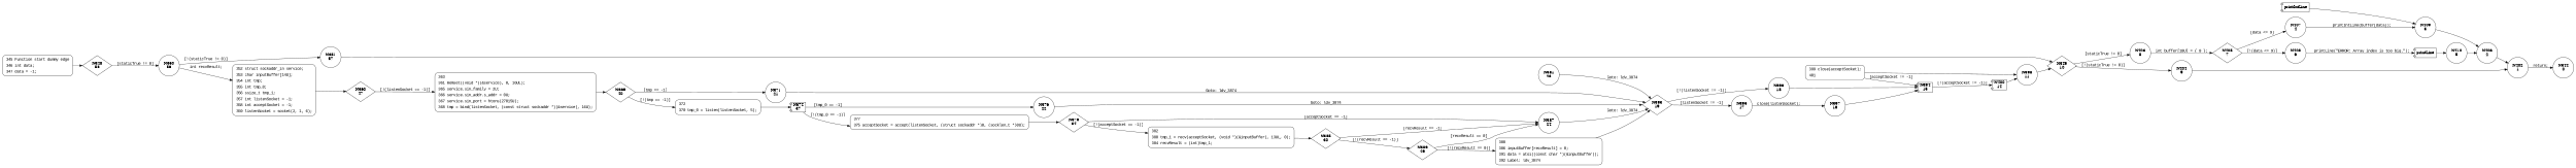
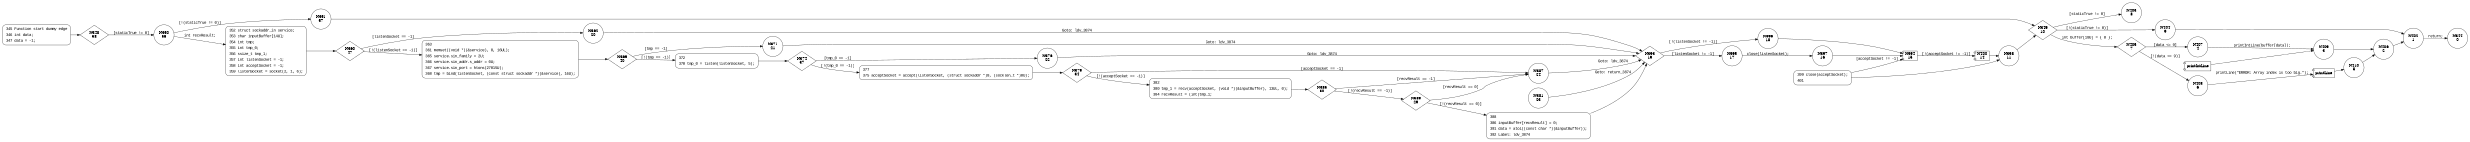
  digraph {
    rankdir=LR
    node [shape=circle]
    edge [fontname="Courier New"]
    n1 [label="N348\n58" shape=diamond]
    n2 [label="N350\n56"]
    n3 [label="N351\n57"]
    n4 [fillcolor=white fontname="Courier New" label=<<table border="0" cellborder="0" cellpadding="3" bgcolor="white"><tr><td align="right">352</td><td align="left">struct sockaddr_in service;</td></tr><tr><td align="right">353</td><td align="left">char inputBuffer[14U];</td></tr><tr><td align="right">354</td><td align="left">int tmp;</td></tr><tr><td align="right">355</td><td align="left">int tmp_0;</td></tr><tr><td align="right">356</td><td align="left">ssize_t tmp_1;</td></tr><tr><td align="right">357</td><td align="left">int listenSocket = -1;</td></tr><tr><td align="right">358</td><td align="left">int acceptSocket = -1;</td></tr><tr><td align="right">359</td><td align="left">listenSocket = socket(2, 1, 6);</td></tr></table>> penwidth=1 shape=Mrecord style="filled,bold"]
    n5 [label="N349\n10" shape=diamond]
    n6 [label="N360\n47" shape=diamond]
    n7 [label="N403\n8"]
    n8 [label="N404\n9"]
    n9 [label="N405\n7" shape=diamond]
    n10 [label="N402\n1"]
    n11 [label="N407\n4"]
    n12 [label="N408\n6"]
    n13 [label="N344\n0"]
    n14 [label="N409\n3"]
    n15 [label=printLine shape=component]
    n16 [label=printIntLine shape=component]
    n17 [label="N410\n5"]
    n18 [label="N406\n2"]
+   n19 [label="N362\n20"]
    n20 [fillcolor=white fontname="Courier New" label=<<table border="0" cellborder="0" cellpadding="3" bgcolor="white"><tr><td align="right">363</td><td align="left"></td></tr><tr><td align="right">361</td><td align="left">memset((void *)(&amp;service), 0, 16UL);</td></tr><tr><td align="right">365</td><td align="left">service.sin_family = 2U;</td></tr><tr><td align="right">366</td><td align="left">service.sin_addr.s_addr = 0U;</td></tr><tr><td align="right">367</td><td align="left">service.sin_port = htons(27015U);</td></tr><tr><td align="right">368</td><td align="left">tmp = bind(listenSocket, (const struct sockaddr *)(&amp;service), 16U);</td></tr></table>> penwidth=1 shape=Mrecord style="filled,bold"]
    n21 [label="N393\n19" shape=diamond]
    n22 [label="N369\n40" shape=diamond]
    n23 [label="N395\n17"]
    n24 [label="N396\n18"]
    n25 [label="N371\n21"]
    n26 [fillcolor=white fontname="Courier New" label=<<table border="0" cellborder="0" cellpadding="3" bgcolor="white"><tr><td align="right">372</td><td align="left"></td></tr><tr><td align="right">370</td><td align="left">tmp_0 = listen(listenSocket, 5);</td></tr></table>> penwidth=1 shape=Mrecord style="filled,bold"]
-   n27 [label="N374\n37" shape=component]
+   n27 [label="N374\n37" shape=diamond]
    n28 [label="N376\n22"]
    n29 [fillcolor=white fontname="Courier New" label=<<table border="0" cellborder="0" cellpadding="3" bgcolor="white"><tr><td align="right">377</td><td align="left"></td></tr><tr><td align="right">375</td><td align="left">acceptSocket = accept(listenSocket, (struct sockaddr *)0, (socklen_t *)0U);</td></tr></table>> penwidth=1 shape=Mrecord style="filled,bold"]
    n30 [label="N379\n34" shape=diamond]
    n31 [fillcolor=white fontname="Courier New" label=<<table border="0" cellborder="0" cellpadding="3" bgcolor="white"><tr><td align="right">382</td><td align="left"></td></tr><tr><td align="right">380</td><td align="left">tmp_1 = recv(acceptSocket, (void *)(&amp;inputBuffer), 13UL, 0);</td></tr><tr><td align="right">384</td><td align="left">recvResult = (int)tmp_1;</td></tr></table>> penwidth=1 shape=Mrecord style="filled,bold"]
    n32 [label="N387\n24"]
    n33 [label="N381\n23"]
    n34 [label="N385\n30" shape=diamond]
    n35 [label="N389\n29" shape=diamond]
    n36 [fillcolor=white fontname="Courier New" label=<<table border="0" cellborder="0" cellpadding="3" bgcolor="white"><tr><td align="right">388</td><td align="left"></td></tr><tr><td align="right">386</td><td align="left">inputBuffer[recvResult] = 0;</td></tr><tr><td align="right">391</td><td align="left">data = atoi((const char *)(&amp;inputBuffer));</td></tr><tr><td align="right">392</td><td align="left">Label: ldv_3874</td></tr></table>> penwidth=1 shape=Mrecord style="filled,bold"]
    n37 [label="N397\n16"]
    n38 [label="N394\n15" shape=component]
    n39 [label="N400\n14" shape=component]
    n40 [fillcolor=white fontname="Courier New" label=<<table border="0" cellborder="0" cellpadding="3" bgcolor="white"><tr><td align="right">399</td><td align="left">close(acceptSocket);</td></tr><tr><td align="right">401</td><td align="left"></td></tr></table>> penwidth=1 shape=Mrecord style="filled,bold"]
    n41 [label="N398\n11"]
    n42 [fillcolor=white fontname="Courier New" label=<<table border="0" cellborder="0" cellpadding="3" bgcolor="white"><tr><td align="right">345</td><td align="left">Function start dummy edge</td></tr><tr><td align="right">346</td><td align="left">int data;</td></tr><tr><td align="right">347</td><td align="left">data = -1;</td></tr></table>> penwidth=1 shape=Mrecord style="filled,bold"]
    n1 -> n2 [label="[staticTrue != 0]"]
    n2 -> n3 [label="[!(staticTrue != 0)]"]
    n2 -> n4 [label="int recvResult;"]
    n3 -> n5
    n4 -> n6 [fontname=""]
    n5 -> n7 [label="[staticTrue != 0]"]
    n5 -> n8 [label="[!(staticTrue != 0)]"]
+   n6 -> n19 [label="[listenSocket == -1]"]
    n6 -> n20 [label="[!(listenSocket == -1)]"]
-   n7 -> n9 [label="int buffer[10U] = { 0 };"]
+   n5 -> n9 [label="int buffer[10U] = { 0 };"]
    n8 -> n10
    n9 -> n11 [label="[data <= 9]"]
    n9 -> n12 [label="[!(data <= 9)]"]
    n10 -> n13 [label="return;"]
    n11 -> n14 [label="printIntLine(buffer[data]);"]
    n12 -> n15 [label="printLine(\"ERROR: Array index is too big.\");"]
    n14 -> n18
    n15 -> n17
    n16 -> n14
    n17 -> n18
    n18 -> n10
+   n19 -> n21 [label="Goto: ldv_3874"]
    n20 -> n22 [fontname=""]
    n21 -> n23 [label="[listenSocket != -1]"]
    n21 -> n24 [label="[!(listenSocket != -1)]"]
    n22 -> n25 [label="[tmp == -1]"]
    n22 -> n26 [label="[!(tmp == -1)]"]
    n23 -> n37 [label="close(listenSocket);"]
    n24 -> n38
    n25 -> n21 [label="Goto: ldv_3874"]
    n26 -> n27 [fontname=""]
    n27 -> n28 [label="[tmp_0 == -1]"]
    n27 -> n29 [label="[!(tmp_0 == -1)]"]
    n28 -> n21 [label="Goto: ldv_3874"]
    n29 -> n30 [fontname=""]
    n30 -> n31 [label="[!(acceptSocket == -1)]"]
    n30 -> n32 [label="[acceptSocket == -1]"]
    n31 -> n34 [fontname=""]
    n32 -> n21 [label="Goto: ldv_3874"]
-   n33 -> n21 [label="Goto: ldv_3874"]
+   n33 -> n21 [label="Goto: return_3874"]
    n34 -> n32 [label="[recvResult == -1]"]
    n34 -> n35 [label="[!(recvResult == -1)]"]
    n35 -> n32 [label="[recvResult == 0]"]
    n35 -> n36 [label="[!(recvResult == 0)]"]
    n36 -> n21 [fontname=""]
    n37 -> n38
    n38 -> n39 [label="[!(acceptSocket != -1)]"]
    n39 -> n41
    n40 -> n38 [label="[acceptSocket != -1]"]
    n40 -> n41 [fontname=""]
    n41 -> n5
    n42 -> n1 [fontname=""]
  }
